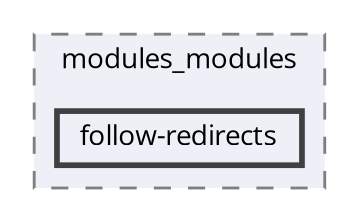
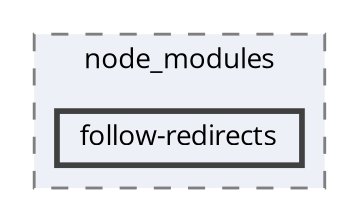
  digraph {
    compound=true
    fontname="Open Sans"
    n1 [color=grey25 fillcolor="#edf0f7" fontname="Open Sans" fontsize=10 height=0.2 label="follow-redirects" shape=box style="filled,bold" width=0.4]
    subgraph cluster_1 {
      bgcolor="#edf0f7"
      fontsize=10
-     label=modules_modules
+     label=node_modules
      pencolor=grey50
      style="filled,dashed"
      n1
    }
  }
